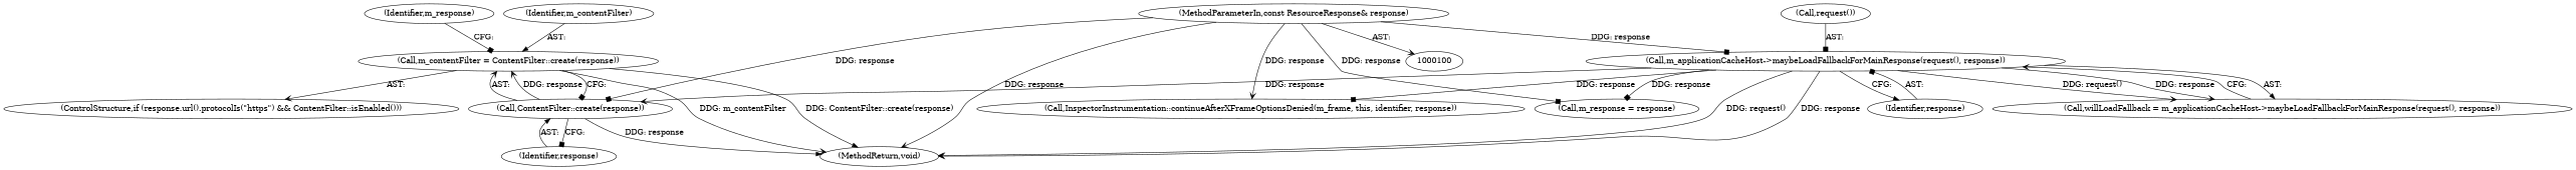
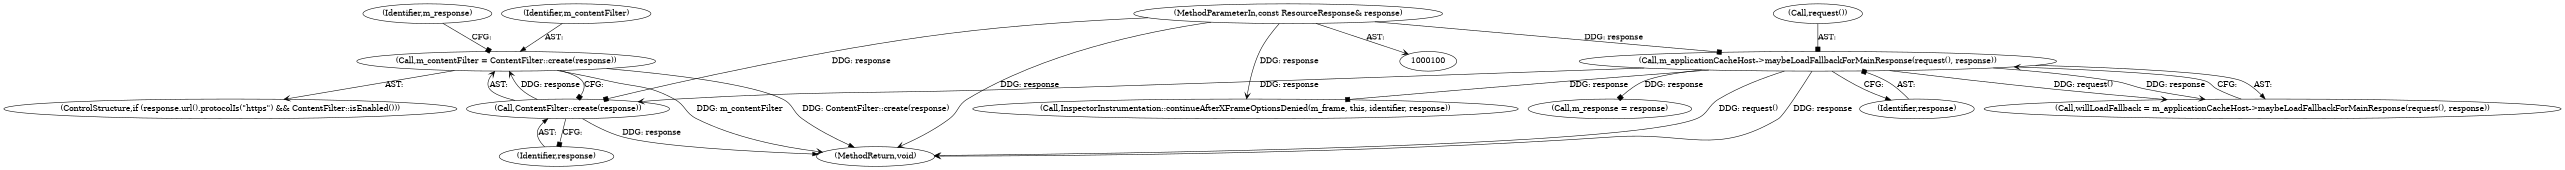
  digraph {
    edge [arrowhead=vee]
    n1 [label="(Call,m_contentFilter = ContentFilter::create(response))"]
    n2 [label="(Call,ContentFilter::create(response))"]
    n3 [label="(ControlStructure,if (response.url().protocolIs(\"https\") && ContentFilter::isEnabled()))"]
    n4 [label="(MethodReturn,void)"]
    n5 [label="(Identifier,response)"]
    n6 [label="(MethodParameterIn,const ResourceResponse& response)"]
    n7 [label="(Call,m_applicationCacheHost->maybeLoadFallbackForMainResponse(request(), response))"]
    n8 [label="(Call,m_response = response)"]
    n9 [label="(Call,InspectorInstrumentation::continueAfterXFrameOptionsDenied(m_frame, this, identifier, response))"]
    1000100
    n11 [label="(Call,willLoadFallback = m_applicationCacheHost->maybeLoadFallbackForMainResponse(request(), response))"]
    n12 [label="(Identifier,response)"]
    n13 [label="(Call,request())"]
    n14 [label="(Identifier,m_response)"]
    n15 [label="(Identifier,m_contentFilter)"]
    n1 -> n2 [arrowhead=box label="CFG: "]
    n1 -> n3 [label="AST: "]
    n1 -> n4 [label="DDG: m_contentFilter"]
    n1 -> n4 [arrowhead=normal label="DDG: ContentFilter::create(response)"]
    n2 -> n1 [label="AST: "]
    n2 -> n1 [label="DDG: response"]
    n2 -> n4 [arrowhead=normal label="DDG: response"]
    n2 -> n5 [arrowhead=box label="CFG: "]
    n5 -> n2 [arrowhead=normal label="AST: "]
    n6 -> n2 [arrowhead=box label="DDG: response"]
    n6 -> n4 [label="DDG: response"]
    n6 -> n7 [arrowhead=box label="DDG: response"]
-   n6 -> n8 [arrowhead=box label="DDG: response"]
    n6 -> n9 [label="DDG: response"]
    n6 -> 1000100 [label="AST: "]
    n7 -> n2 [label="DDG: response"]
    n7 -> n4 [label="DDG: request()"]
    n7 -> n4 [label="DDG: response"]
    n7 -> n8 [arrowhead=box label="DDG: response"]
    n7 -> n9 [arrowhead=box label="DDG: response"]
    n7 -> n11 [arrowhead=normal label="AST: "]
    n7 -> n11 [label="DDG: request()"]
    n7 -> n11 [label="DDG: response"]
    n7 -> n12 [arrowhead=normal label="CFG: "]
    n11 -> n7 [label="CFG: "]
    n12 -> n7 [arrowhead=box label="AST: "]
    n13 -> n7 [arrowhead=box label="AST: "]
    n14 -> n1 [arrowhead=box label="CFG: "]
    n15 -> n1 [arrowhead=normal label="AST: "]
  }
